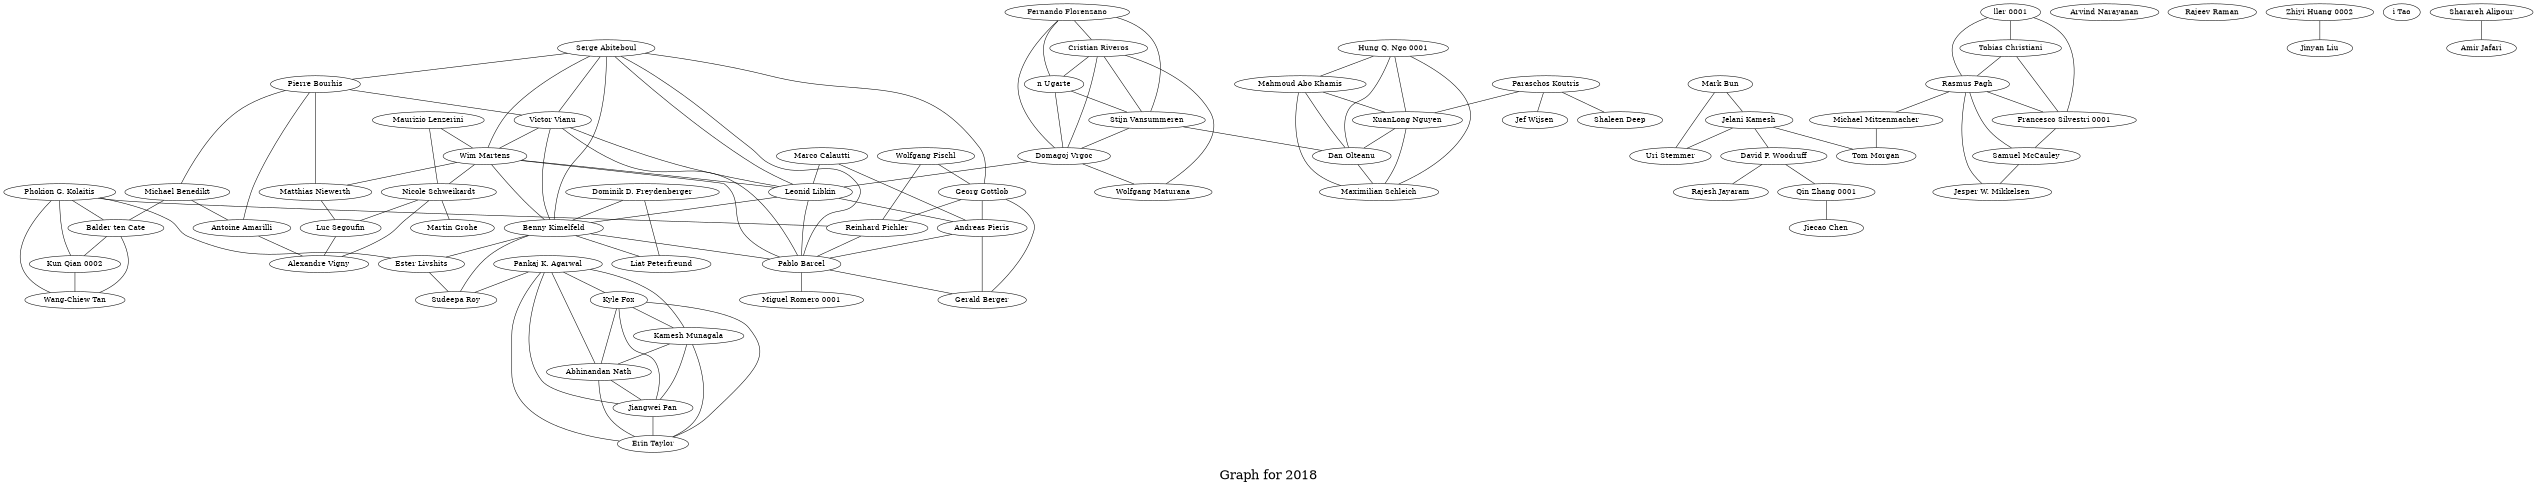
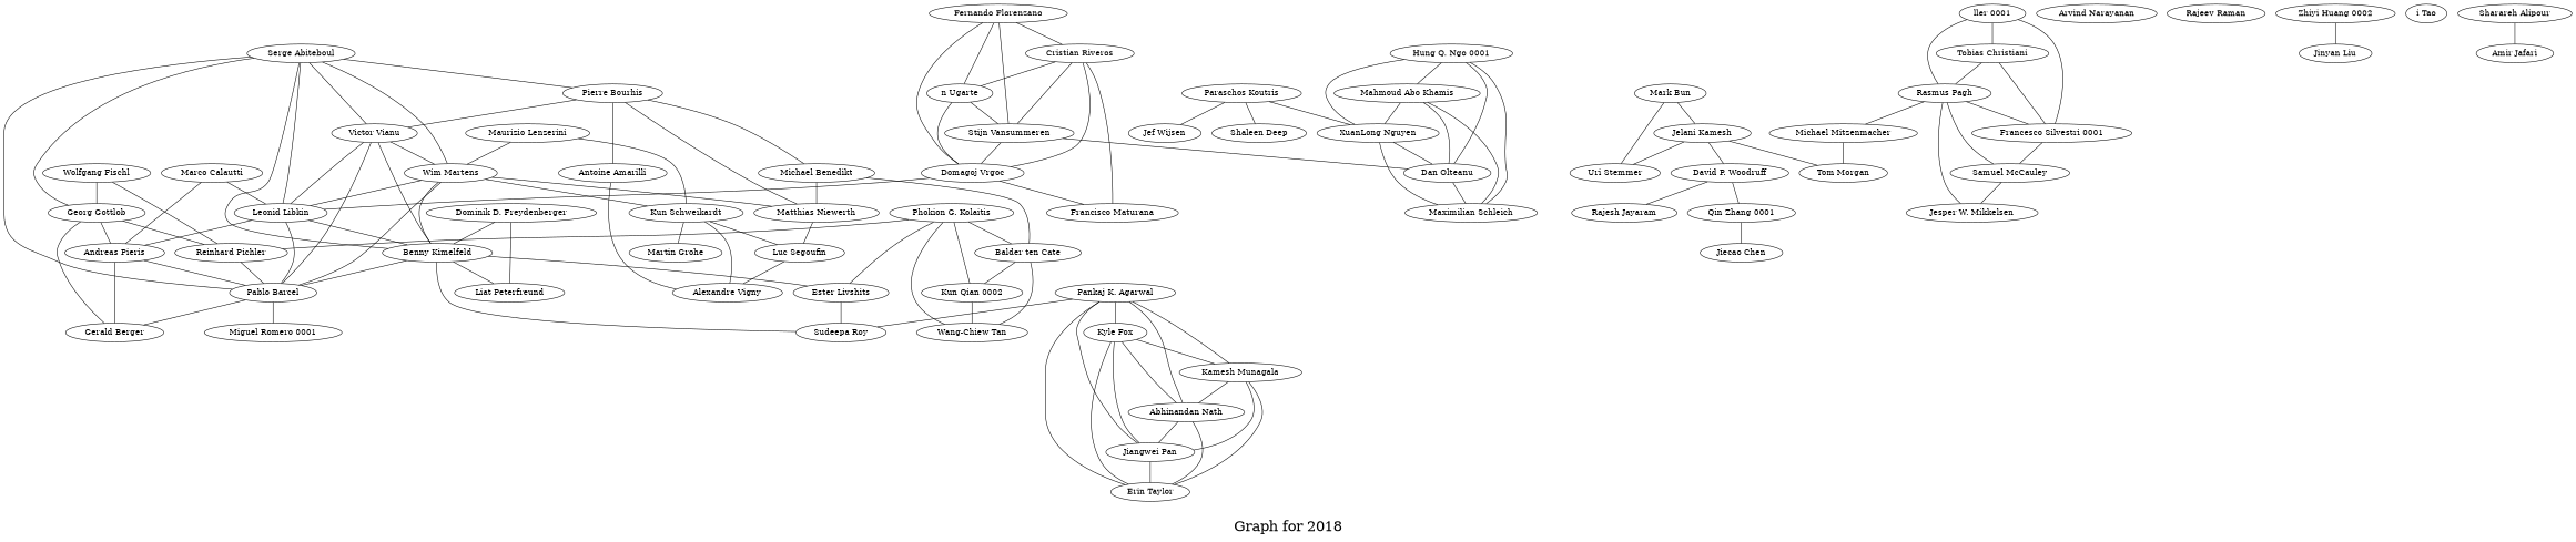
  graph {
    fontsize=24
    label="\nGraph for 2018\n"
    splines=true
    node [shape=ellipse]
    n1 [height=0.3 label="Serge Abiteboul" width=0.3]
    n2 [height=0.3 label="Pierre Bourhis" width=0.3]
    n3 [height=0.3 label="Victor Vianu" width=0.3]
    n4 [height=0.3 label="Wim Martens" width=0.3]
    n5 [height=0.3 label="Georg Gottlob" width=0.3]
    n6 [height=0.3 label="Leonid Libkin" width=0.3]
    n7 [height=0.3 label="Benny Kimelfeld" width=0.3]
    n8 [height=0.3 label="Pablo Barcel" width=0.3]
    n9 [height=0.3 label="Michael Benedikt" width=0.3]
    n10 [height=0.3 label="Antoine Amarilli" width=0.3]
    n11 [height=0.3 label="Matthias Niewerth" width=0.3]
-   n12 [height=0.3 label="Nicole Schweikardt" width=0.3]
+   n12 [height=0.3 label="Kun Schweikardt" width=0.3]
    n13 [height=0.3 label="Reinhard Pichler" width=0.3]
    n14 [height=0.3 label="Andreas Pieris" width=0.3]
    n15 [height=0.3 label="Gerald Berger" width=0.3]
    n16 [height=0.3 label="Liat Peterfreund" width=0.3]
    n17 [height=0.3 label="Sudeepa Roy" width=0.3]
    n18 [height=0.3 label="Ester Livshits" width=0.3]
    n19 [height=0.3 label="Miguel Romero 0001" width=0.3]
    n20 [height=0.3 label="Balder ten Cate" width=0.3]
    n21 [height=0.3 label="Alexandre Vigny" width=0.3]
    n22 [height=0.3 label="Luc Segoufin" width=0.3]
    n23 [height=0.3 label="Maurizio Lenzerini" width=0.3]
    n24 [height=0.3 label="Martin Grohe" width=0.3]
    n25 [height=0.3 label="Pankaj K. Agarwal" width=0.3]
    n26 [height=0.3 label="Kyle Fox" width=0.3]
    n27 [height=0.3 label="Kamesh Munagala" width=0.3]
    n28 [height=0.3 label="Abhinandan Nath" width=0.3]
    n29 [height=0.3 label="Jiangwei Pan" width=0.3]
    n30 [height=0.3 label="Erin Taylor" width=0.3]
    n31 [height=0.3 label="Mark Bun" width=0.3]
    n32 [height=0.3 label="Jelani Kamesh" width=0.3]
    n33 [height=0.3 label="Uri Stemmer" width=0.3]
    n34 [height=0.3 label="Tom Morgan" width=0.3]
    n35 [height=0.3 label="David P. Woodruff" width=0.3]
    n36 [height=0.3 label="Qin Zhang 0001" width=0.3]
    n37 [height=0.3 label="Rajesh Jayaram" width=0.3]
    n38 [height=0.3 label="Arvind Narayanan" width=0.3]
    n39 [height=0.3 label="ller 0001" width=0.3]
    n40 [height=0.3 label="Tobias Christiani" width=0.3]
    n41 [height=0.3 label="Rasmus Pagh" width=0.3]
    n42 [height=0.3 label="Francesco Silvestri 0001" width=0.3]
    n43 [height=0.3 label="Michael Mitzenmacher" width=0.3]
    n44 [height=0.3 label="Samuel McCauley" width=0.3]
    n45 [height=0.3 label="Jesper W. Mikkelsen" width=0.3]
    n46 [height=0.3 label="Fernando Florenzano" width=0.3]
    n47 [height=0.3 label="Cristian Riveros" width=0.3]
    n48 [height=0.3 label="n Ugarte" width=0.3]
    n49 [height=0.3 label="Stijn Vansummeren" width=0.3]
    n50 [height=0.3 label="Domagoj Vrgoc" width=0.3]
-   n51 [height=0.3 label="Wolfgang Maturana" width=0.3]
+   n51 [height=0.3 label="Francisco Maturana" width=0.3]
    n52 [height=0.3 label="Dan Olteanu" width=0.3]
    n53 [height=0.3 label="Maximilian Schleich" width=0.3]
    n54 [height=0.3 label="Phokion G. Kolaitis" width=0.3]
    n55 [height=0.3 label="Kun Qian 0002" width=0.3]
    n56 [height=0.3 label="Wang-Chiew Tan" width=0.3]
    n57 [height=0.3 label="Wolfgang Fischl" width=0.3]
    n58 [height=0.3 label="Marco Calautti" width=0.3]
    n59 [height=0.3 label="Dominik D. Freydenberger" width=0.3]
    n60 [height=0.3 label="Jiecao Chen" width=0.3]
    n61 [height=0.3 label="Hung Q. Ngo 0001" width=0.3]
    n62 [height=0.3 label="Mahmoud Abo Khamis" width=0.3]
    n63 [height=0.3 label="XuanLong Nguyen" width=0.3]
    n64 [height=0.3 label="Rajeev Raman" width=0.3]
    n65 [height=0.3 label="Paraschos Koutris" width=0.3]
    n66 [height=0.3 label="Jef Wijsen" width=0.3]
    n67 [height=0.3 label="Shaleen Deep" width=0.3]
    n68 [height=0.3 label="Zhiyi Huang 0002" width=0.3]
    n69 [height=0.3 label="Jinyan Liu" width=0.3]
    n70 [height=0.3 label="i Tao" width=0.3]
    n71 [height=0.3 label="Sharareh Alipour" width=0.3]
    n72 [height=0.3 label="Amir Jafari" width=0.3]
    n1 -- n2
    n1 -- n3
    n1 -- n4
    n1 -- n5
    n1 -- n6
    n1 -- n7
    n1 -- n8
    n2 -- n3
    n2 -- n9
    n2 -- n10
    n2 -- n11
    n3 -- n4
    n3 -- n6
    n3 -- n7
    n3 -- n8
    n4 -- n6
    n4 -- n7
    n4 -- n8
    n4 -- n11
    n4 -- n12
    n5 -- n13
    n5 -- n14
    n5 -- n15
    n6 -- n7
    n6 -- n8
    n6 -- n14
    n7 -- n8
    n7 -- n16
    n7 -- n17
    n7 -- n18
    n8 -- n15
    n8 -- n19
-   n9 -- n10
+   n9 -- n11
    n9 -- n20
    n10 -- n21
    n11 -- n22
    n12 -- n21
    n12 -- n22
    n12 -- n24
    n13 -- n8
    n14 -- n8
    n14 -- n15
    n18 -- n17
    n20 -- n55
    n20 -- n56
    n22 -- n21
    n23 -- n4
    n23 -- n12
    n25 -- n17
    n25 -- n26
    n25 -- n27
    n25 -- n28
    n25 -- n29
    n25 -- n30
    n26 -- n27
    n26 -- n28
    n26 -- n29
    n26 -- n30
    n27 -- n28
    n27 -- n29
    n27 -- n30
    n28 -- n29
    n28 -- n30
    n29 -- n30
    n31 -- n32
    n31 -- n33
    n32 -- n33
    n32 -- n34
    n32 -- n35
    n35 -- n36
    n35 -- n37
    n36 -- n60
    n39 -- n40
    n39 -- n41
    n39 -- n42
    n40 -- n41
    n40 -- n42
    n41 -- n42
    n41 -- n43
    n41 -- n44
    n41 -- n45
    n42 -- n44
    n43 -- n34
    n44 -- n45
    n46 -- n47
    n46 -- n48
    n46 -- n49
    n46 -- n50
    n47 -- n48
    n47 -- n49
    n47 -- n50
    n47 -- n51
    n48 -- n49
    n48 -- n50
    n49 -- n50
    n49 -- n52
    n50 -- n6
    n50 -- n51
    n52 -- n53
    n54 -- n13
    n54 -- n18
    n54 -- n20
    n54 -- n55
    n54 -- n56
    n55 -- n56
    n57 -- n5
    n57 -- n13
    n58 -- n6
    n58 -- n14
    n59 -- n7
    n59 -- n16
    n61 -- n52
    n61 -- n53
    n61 -- n62
    n61 -- n63
    n62 -- n52
    n62 -- n53
    n62 -- n63
    n63 -- n52
    n63 -- n53
    n65 -- n63
    n65 -- n66
    n65 -- n67
    n68 -- n69
    n71 -- n72
  }
